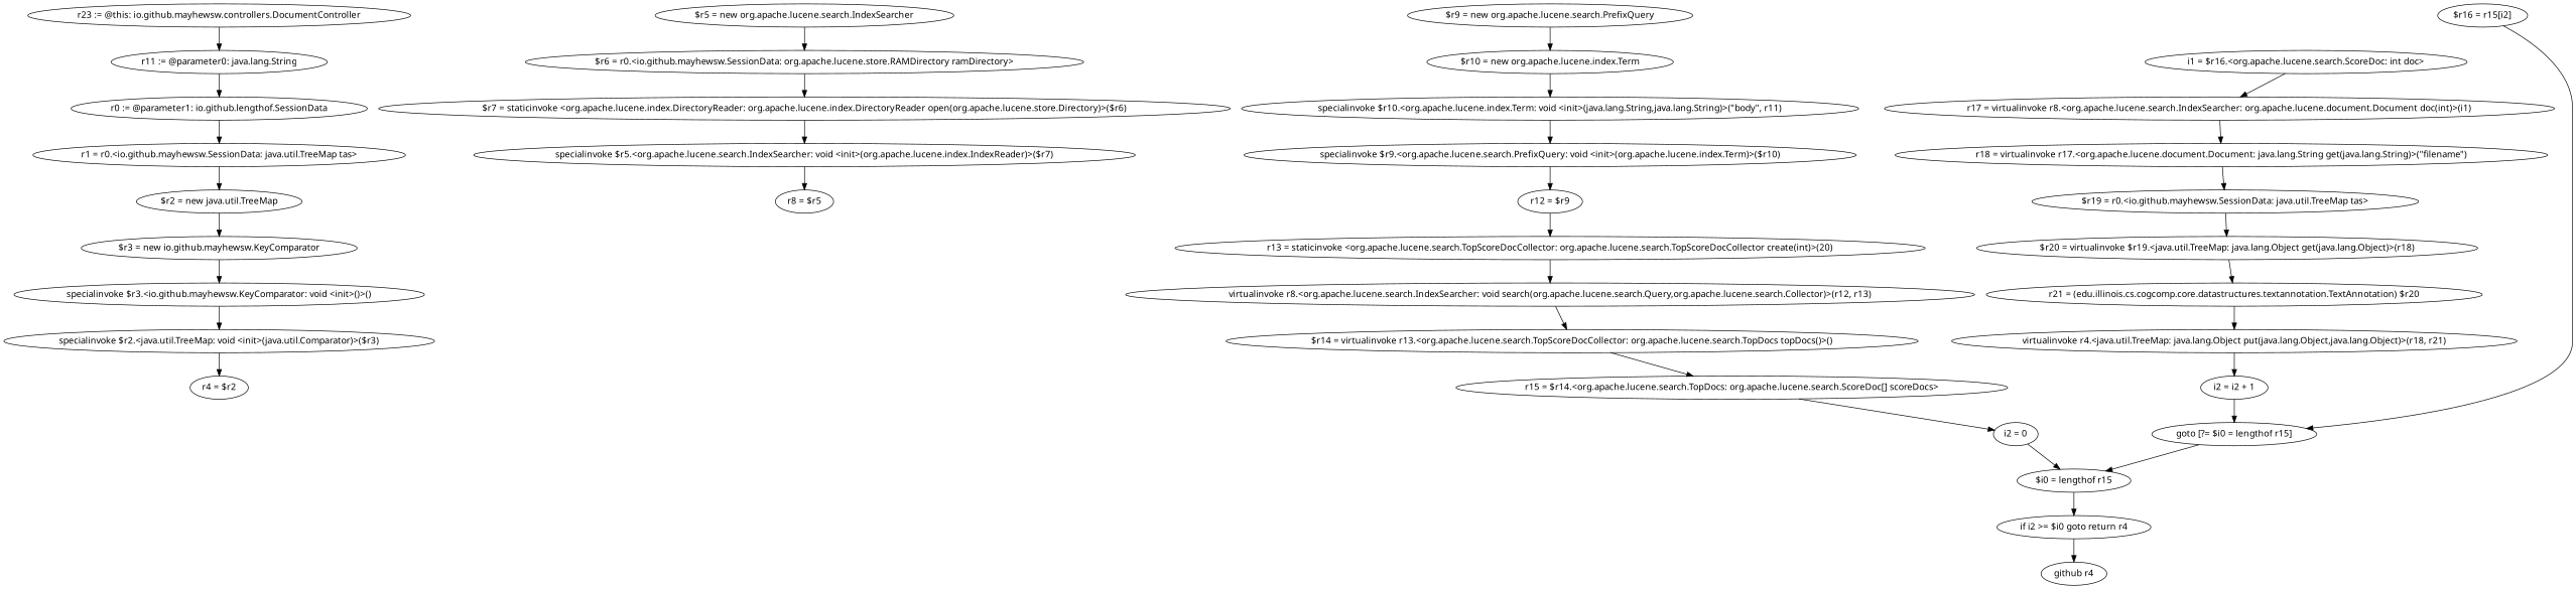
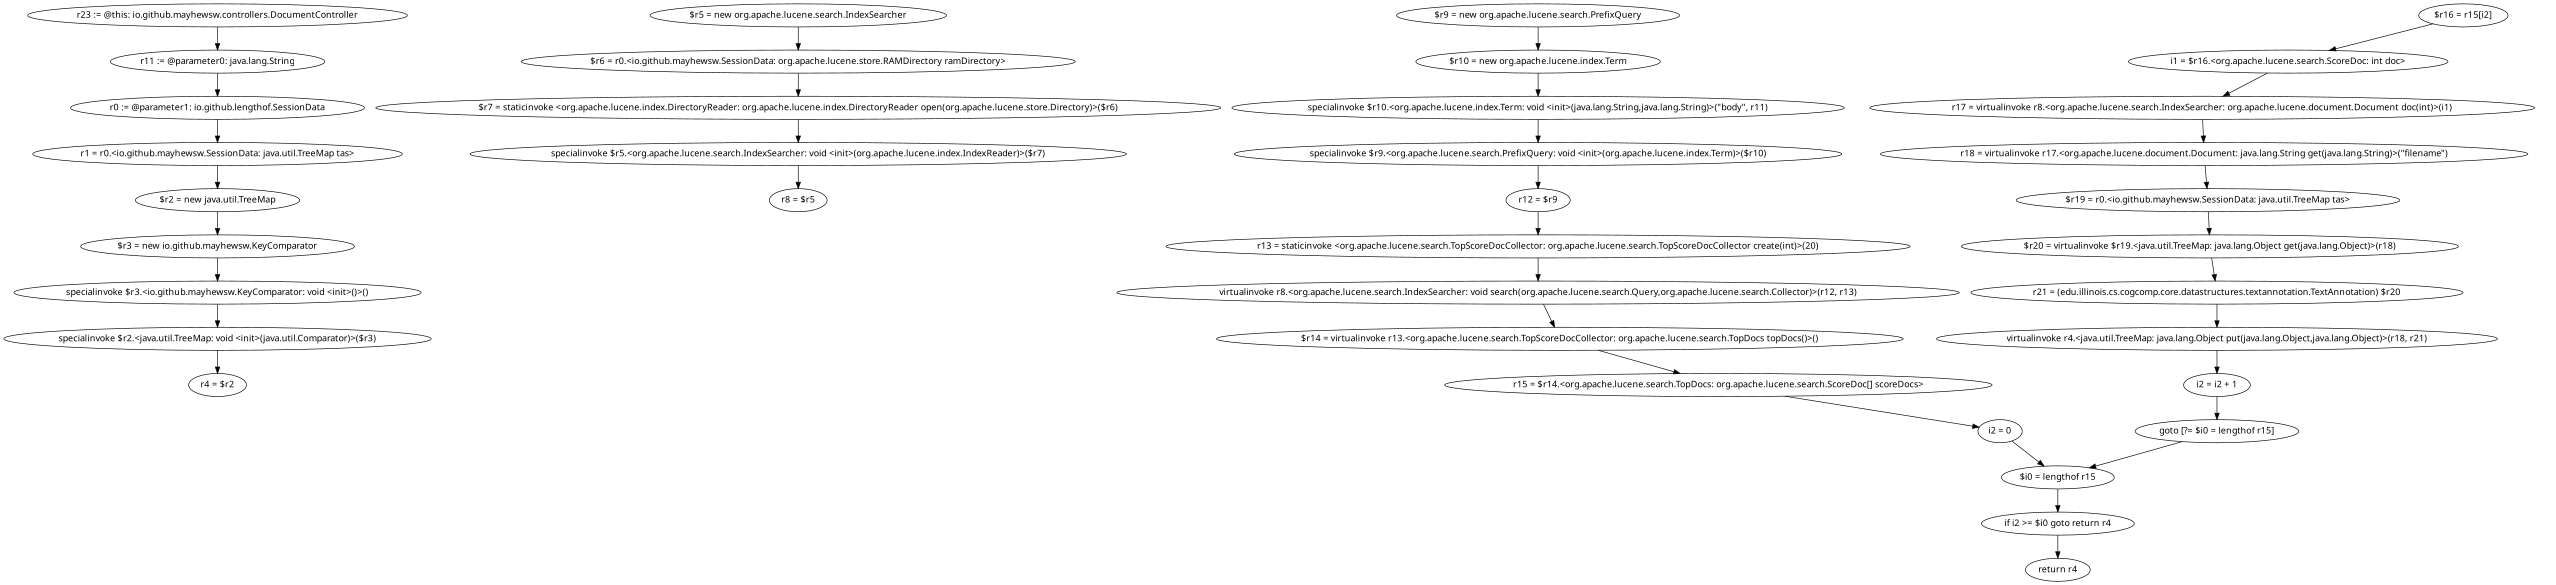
  digraph {
    fontname="Noto Sans"
    node [fontname="Noto Sans"]
    edge [fontname="Noto Sans"]
    "r23 := @this: io.github.mayhewsw.controllers.DocumentController"
    "r11 := @parameter0: java.lang.String"
    n3 [label="r0 := @parameter1: io.github.lengthof.SessionData"]
    "r1 = r0.<io.github.mayhewsw.SessionData: java.util.TreeMap tas>"
    "$r2 = new java.util.TreeMap"
    "$r3 = new io.github.mayhewsw.KeyComparator"
    "specialinvoke $r3.<io.github.mayhewsw.KeyComparator: void <init>()>()"
    "specialinvoke $r2.<java.util.TreeMap: void <init>(java.util.Comparator)>($r3)"
    "r4 = $r2"
    "$r5 = new org.apache.lucene.search.IndexSearcher"
    "$r6 = r0.<io.github.mayhewsw.SessionData: org.apache.lucene.store.RAMDirectory ramDirectory>"
    "$r7 = staticinvoke <org.apache.lucene.index.DirectoryReader: org.apache.lucene.index.DirectoryReader open(org.apache.lucene.store.Directory)>($r6)"
    "specialinvoke $r5.<org.apache.lucene.search.IndexSearcher: void <init>(org.apache.lucene.index.IndexReader)>($r7)"
    "r8 = $r5"
    "$r9 = new org.apache.lucene.search.PrefixQuery"
    "$r10 = new org.apache.lucene.index.Term"
    "specialinvoke $r10.<org.apache.lucene.index.Term: void <init>(java.lang.String,java.lang.String)>(\"body\", r11)"
    "specialinvoke $r9.<org.apache.lucene.search.PrefixQuery: void <init>(org.apache.lucene.index.Term)>($r10)"
    "r12 = $r9"
    "r13 = staticinvoke <org.apache.lucene.search.TopScoreDocCollector: org.apache.lucene.search.TopScoreDocCollector create(int)>(20)"
    "virtualinvoke r8.<org.apache.lucene.search.IndexSearcher: void search(org.apache.lucene.search.Query,org.apache.lucene.search.Collector)>(r12, r13)"
    "$r14 = virtualinvoke r13.<org.apache.lucene.search.TopScoreDocCollector: org.apache.lucene.search.TopDocs topDocs()>()"
    "r15 = $r14.<org.apache.lucene.search.TopDocs: org.apache.lucene.search.ScoreDoc[] scoreDocs>"
    "i2 = 0"
    "$i0 = lengthof r15"
    "if i2 >= $i0 goto return r4"
-   "return r4" [label="github r4"]
+   "return r4"
    "$r16 = r15[i2]"
    "i1 = $r16.<org.apache.lucene.search.ScoreDoc: int doc>"
    "r17 = virtualinvoke r8.<org.apache.lucene.search.IndexSearcher: org.apache.lucene.document.Document doc(int)>(i1)"
    "r18 = virtualinvoke r17.<org.apache.lucene.document.Document: java.lang.String get(java.lang.String)>(\"filename\")"
    "$r19 = r0.<io.github.mayhewsw.SessionData: java.util.TreeMap tas>"
    "$r20 = virtualinvoke $r19.<java.util.TreeMap: java.lang.Object get(java.lang.Object)>(r18)"
    "r21 = (edu.illinois.cs.cogcomp.core.datastructures.textannotation.TextAnnotation) $r20"
    "virtualinvoke r4.<java.util.TreeMap: java.lang.Object put(java.lang.Object,java.lang.Object)>(r18, r21)"
    "i2 = i2 + 1"
    "goto [?= $i0 = lengthof r15]"
    "r23 := @this: io.github.mayhewsw.controllers.DocumentController" -> "r11 := @parameter0: java.lang.String"
    "r11 := @parameter0: java.lang.String" -> n3
    n3 -> "r1 = r0.<io.github.mayhewsw.SessionData: java.util.TreeMap tas>"
    "r1 = r0.<io.github.mayhewsw.SessionData: java.util.TreeMap tas>" -> "$r2 = new java.util.TreeMap"
    "$r2 = new java.util.TreeMap" -> "$r3 = new io.github.mayhewsw.KeyComparator"
    "$r3 = new io.github.mayhewsw.KeyComparator" -> "specialinvoke $r3.<io.github.mayhewsw.KeyComparator: void <init>()>()"
    "specialinvoke $r3.<io.github.mayhewsw.KeyComparator: void <init>()>()" -> "specialinvoke $r2.<java.util.TreeMap: void <init>(java.util.Comparator)>($r3)"
    "specialinvoke $r2.<java.util.TreeMap: void <init>(java.util.Comparator)>($r3)" -> "r4 = $r2"
    "$r5 = new org.apache.lucene.search.IndexSearcher" -> "$r6 = r0.<io.github.mayhewsw.SessionData: org.apache.lucene.store.RAMDirectory ramDirectory>"
    "$r6 = r0.<io.github.mayhewsw.SessionData: org.apache.lucene.store.RAMDirectory ramDirectory>" -> "$r7 = staticinvoke <org.apache.lucene.index.DirectoryReader: org.apache.lucene.index.DirectoryReader open(org.apache.lucene.store.Directory)>($r6)"
    "$r7 = staticinvoke <org.apache.lucene.index.DirectoryReader: org.apache.lucene.index.DirectoryReader open(org.apache.lucene.store.Directory)>($r6)" -> "specialinvoke $r5.<org.apache.lucene.search.IndexSearcher: void <init>(org.apache.lucene.index.IndexReader)>($r7)"
    "specialinvoke $r5.<org.apache.lucene.search.IndexSearcher: void <init>(org.apache.lucene.index.IndexReader)>($r7)" -> "r8 = $r5"
    "$r9 = new org.apache.lucene.search.PrefixQuery" -> "$r10 = new org.apache.lucene.index.Term"
    "$r10 = new org.apache.lucene.index.Term" -> "specialinvoke $r10.<org.apache.lucene.index.Term: void <init>(java.lang.String,java.lang.String)>(\"body\", r11)"
    "specialinvoke $r10.<org.apache.lucene.index.Term: void <init>(java.lang.String,java.lang.String)>(\"body\", r11)" -> "specialinvoke $r9.<org.apache.lucene.search.PrefixQuery: void <init>(org.apache.lucene.index.Term)>($r10)"
    "specialinvoke $r9.<org.apache.lucene.search.PrefixQuery: void <init>(org.apache.lucene.index.Term)>($r10)" -> "r12 = $r9"
    "r12 = $r9" -> "r13 = staticinvoke <org.apache.lucene.search.TopScoreDocCollector: org.apache.lucene.search.TopScoreDocCollector create(int)>(20)"
    "r13 = staticinvoke <org.apache.lucene.search.TopScoreDocCollector: org.apache.lucene.search.TopScoreDocCollector create(int)>(20)" -> "virtualinvoke r8.<org.apache.lucene.search.IndexSearcher: void search(org.apache.lucene.search.Query,org.apache.lucene.search.Collector)>(r12, r13)"
    "virtualinvoke r8.<org.apache.lucene.search.IndexSearcher: void search(org.apache.lucene.search.Query,org.apache.lucene.search.Collector)>(r12, r13)" -> "$r14 = virtualinvoke r13.<org.apache.lucene.search.TopScoreDocCollector: org.apache.lucene.search.TopDocs topDocs()>()"
    "$r14 = virtualinvoke r13.<org.apache.lucene.search.TopScoreDocCollector: org.apache.lucene.search.TopDocs topDocs()>()" -> "r15 = $r14.<org.apache.lucene.search.TopDocs: org.apache.lucene.search.ScoreDoc[] scoreDocs>"
    "r15 = $r14.<org.apache.lucene.search.TopDocs: org.apache.lucene.search.ScoreDoc[] scoreDocs>" -> "i2 = 0"
    "i2 = 0" -> "$i0 = lengthof r15"
    "$i0 = lengthof r15" -> "if i2 >= $i0 goto return r4"
    "if i2 >= $i0 goto return r4" -> "return r4"
-   "$r16 = r15[i2]" -> "goto [?= $i0 = lengthof r15]"
+   "$r16 = r15[i2]" -> "i1 = $r16.<org.apache.lucene.search.ScoreDoc: int doc>"
    "i1 = $r16.<org.apache.lucene.search.ScoreDoc: int doc>" -> "r17 = virtualinvoke r8.<org.apache.lucene.search.IndexSearcher: org.apache.lucene.document.Document doc(int)>(i1)"
    "r17 = virtualinvoke r8.<org.apache.lucene.search.IndexSearcher: org.apache.lucene.document.Document doc(int)>(i1)" -> "r18 = virtualinvoke r17.<org.apache.lucene.document.Document: java.lang.String get(java.lang.String)>(\"filename\")"
    "r18 = virtualinvoke r17.<org.apache.lucene.document.Document: java.lang.String get(java.lang.String)>(\"filename\")" -> "$r19 = r0.<io.github.mayhewsw.SessionData: java.util.TreeMap tas>"
    "$r19 = r0.<io.github.mayhewsw.SessionData: java.util.TreeMap tas>" -> "$r20 = virtualinvoke $r19.<java.util.TreeMap: java.lang.Object get(java.lang.Object)>(r18)"
    "$r20 = virtualinvoke $r19.<java.util.TreeMap: java.lang.Object get(java.lang.Object)>(r18)" -> "r21 = (edu.illinois.cs.cogcomp.core.datastructures.textannotation.TextAnnotation) $r20"
    "r21 = (edu.illinois.cs.cogcomp.core.datastructures.textannotation.TextAnnotation) $r20" -> "virtualinvoke r4.<java.util.TreeMap: java.lang.Object put(java.lang.Object,java.lang.Object)>(r18, r21)"
    "virtualinvoke r4.<java.util.TreeMap: java.lang.Object put(java.lang.Object,java.lang.Object)>(r18, r21)" -> "i2 = i2 + 1"
    "i2 = i2 + 1" -> "goto [?= $i0 = lengthof r15]"
    "goto [?= $i0 = lengthof r15]" -> "$i0 = lengthof r15"
  }
